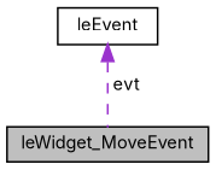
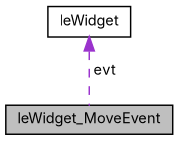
  digraph {
    fontname=Inter
    node [color=black fontname=Inter fontsize=10 shape=record style=filled]
    n1 [fillcolor=grey75 fontcolor=black height=0.2 label=leWidget_MoveEvent width=0.4]
-   n2 [fillcolor=white height=0.2 label=leEvent width=0.4]
+   n2 [fillcolor=white height=0.2 label=leWidget width=0.4]
    n2 -> n1 [color=darkorchid3 dir=back fontname=Inter fontsize=10 label=" evt" labelfontname=Helvetica labelfontsize=10 style=dashed]
  }
